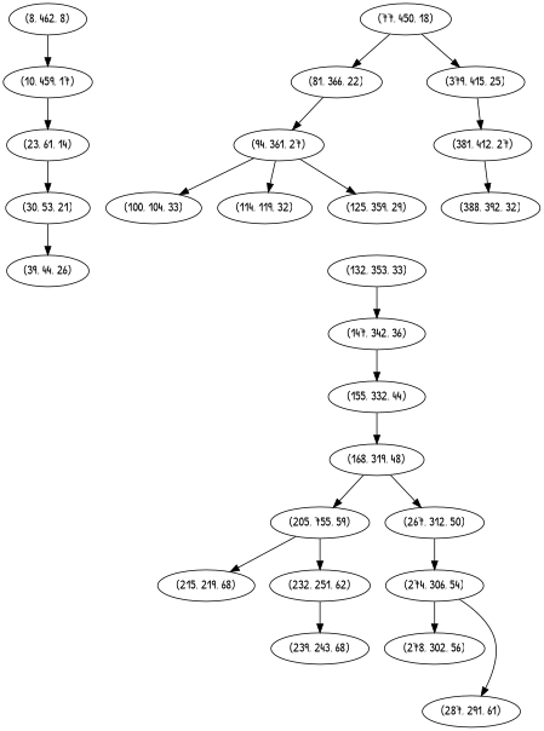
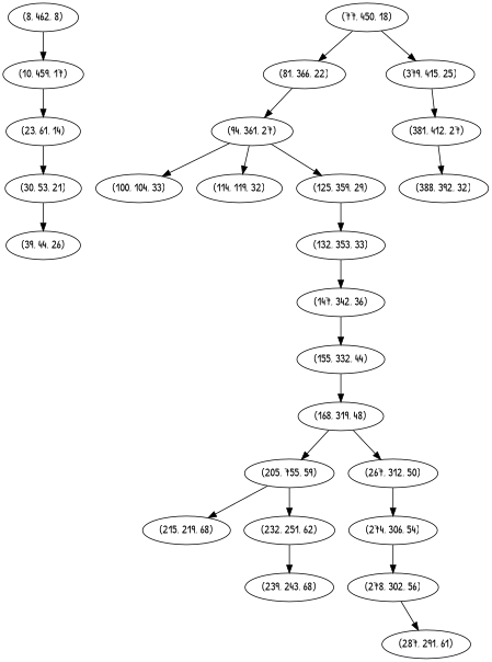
  digraph {
    fontname="Patrick Hand"
    node [fontname="Patrick Hand"]
    edge [fontname="Patrick Hand"]
    n1 [label="(10, 459, 17)"]
    "(8, 462, 8)"
    "(23, 61, 14)"
    "(30, 53, 21)"
    "(39, 44, 26)"
    "(77, 450, 18)"
    "(81, 366, 22)"
    "(379, 415, 25)"
    "(94, 361, 27)"
    "(381, 412, 27)"
    "(100, 104, 33)"
    "(114, 119, 32)"
    "(125, 359, 29)"
    "(132, 353, 33)"
    "(147, 342, 36)"
    "(155, 332, 44)"
    "(168, 319, 48)"
    n18 [label="(205, 755, 59)"]
    "(267, 312, 50)"
    "(215, 219, 68)"
    "(232, 251, 62)"
    "(274, 306, 54)"
    "(239, 243, 68)"
    "(278, 302, 56)"
    "(287, 291, 61)"
    "(388, 392, 32)"
    n1 -> "(23, 61, 14)"
    "(8, 462, 8)" -> n1
    "(23, 61, 14)" -> "(30, 53, 21)"
    "(30, 53, 21)" -> "(39, 44, 26)"
    "(77, 450, 18)" -> "(81, 366, 22)"
    "(77, 450, 18)" -> "(379, 415, 25)"
    "(81, 366, 22)" -> "(94, 361, 27)"
    "(379, 415, 25)" -> "(381, 412, 27)"
    "(94, 361, 27)" -> "(100, 104, 33)"
    "(94, 361, 27)" -> "(114, 119, 32)"
    "(94, 361, 27)" -> "(125, 359, 29)"
    "(381, 412, 27)" -> "(388, 392, 32)"
+   "(125, 359, 29)" -> "(132, 353, 33)"
    "(132, 353, 33)" -> "(147, 342, 36)"
    "(147, 342, 36)" -> "(155, 332, 44)"
    "(155, 332, 44)" -> "(168, 319, 48)"
    "(168, 319, 48)" -> n18
    "(168, 319, 48)" -> "(267, 312, 50)"
    n18 -> "(215, 219, 68)"
    n18 -> "(232, 251, 62)"
    "(267, 312, 50)" -> "(274, 306, 54)"
    "(232, 251, 62)" -> "(239, 243, 68)"
    "(274, 306, 54)" -> "(278, 302, 56)"
-   "(274, 306, 54)" -> "(287, 291, 61)"
+   "(278, 302, 56)" -> "(287, 291, 61)"
  }
